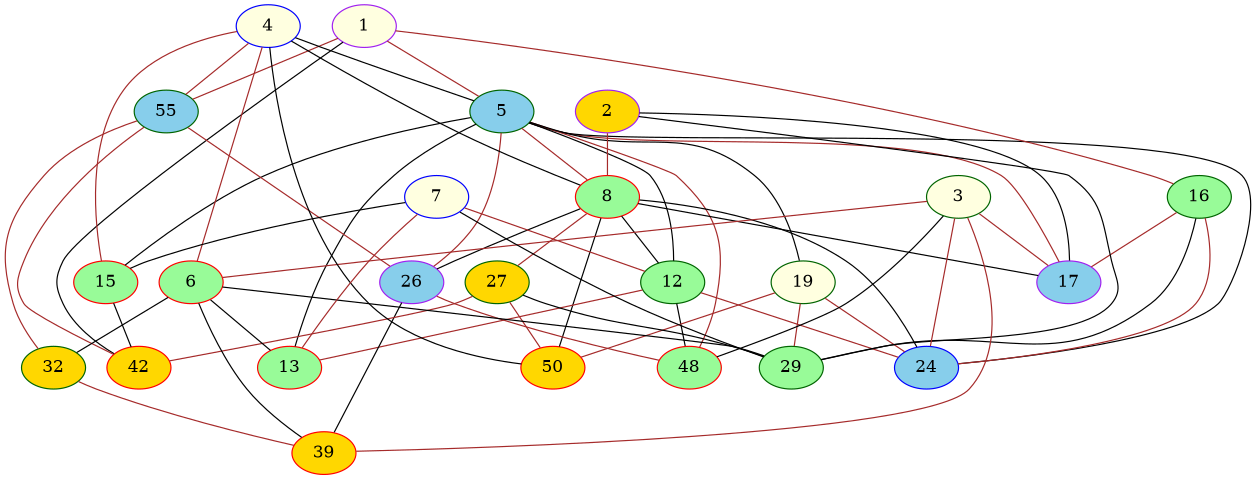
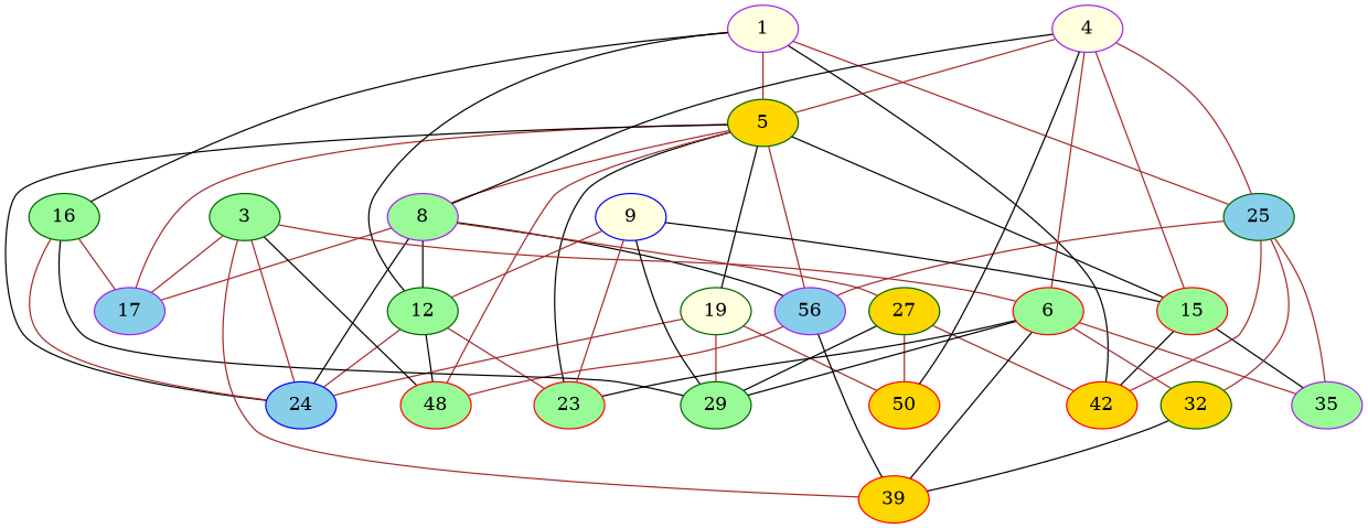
  graph {
    node [color=darkgreen fillcolor=palegreen style=filled]
    edge [color=brown]
-   5 [fillcolor=skyblue super="+11+21+9"]
-   8 [color=red super="+43+49+20"]
-   13 [color=red super="+45"]
+   5 [fillcolor=gold super="+11+21+9"]
+   8 [color=purple super="+43+49+20"]
+   13 [color=red super="+45" label=23]
    17 [color=purple fillcolor=skyblue super="+44"]
    24 [color=blue fillcolor=skyblue super="+33"]
    48 [color=red]
    15 [color=red super="+38"]
    12 [super="+36"]
    19 [fillcolor=lightyellow]
-   26 [color=purple fillcolor=skyblue super="+31"]
+   26 [color=purple fillcolor=skyblue super="+31" label=56]
    1 [color=purple fillcolor=lightyellow]
    16
-   25 [fillcolor=skyblue super="+30+28" label=55]
+   25 [fillcolor=skyblue super="+30+28"]
    42 [color=red fillcolor=gold]
    29 [super="+46"]
    32 [fillcolor=gold]
-   2 [color=purple fillcolor=gold super="+34+22"]
+   35 [color=purple]
    50 [color=red fillcolor=gold]
    27 [fillcolor=gold]
-   3 [fillcolor=lightyellow super="+47"]
+   3 [super="+47"]
    6 [color=red super="+10+14"]
    39 [color=red fillcolor=gold]
-   4 [color=blue fillcolor=lightyellow super="+18+37"]
-   7 [color=blue fillcolor=lightyellow]
+   4 [color=purple fillcolor=lightyellow super="+18+37"]
+   7 [color=blue fillcolor=lightyellow label=9]
    5 -- 8
    5 -- 13 [color=black]
    5 -- 17
    5 -- 24 [color=black]
    5 -- 48
    5 -- 15 [color=black weight=2]
-   5 -- 12 [color=black]
+   1 -- 12 [color=black]
    5 -- 19 [color=black]
    5 -- 26 [weight=2]
-   8 -- 17 [color=black]
+   8 -- 17
    8 -- 24 [color=black]
    8 -- 12 [color=black]
    8 -- 26 [color=black]
-   8 -- 50 [color=black]
    8 -- 27
    15 -- 42 [color=black]
+   15 -- 35 [color=black]
    12 -- 13
    12 -- 24
    12 -- 48 [color=black]
    19 -- 24
    19 -- 29
    19 -- 50
    26 -- 48
    26 -- 39 [color=black]
    1 -- 5
-   1 -- 16
+   1 -- 16 [color=black]
    1 -- 25
    1 -- 42 [color=black]
    16 -- 17
    16 -- 24
    16 -- 29 [color=black]
    25 -- 26
    25 -- 42
    25 -- 32
-   32 -- 39
-   2 -- 8 [weight=4]
-   2 -- 17 [color=black]
-   2 -- 29 [color=black]
+   25 -- 35 [weight=2]
+   32 -- 39 [color=black]
    27 -- 42
    27 -- 29 [color=black]
    27 -- 50
    3 -- 17 [weight=2]
    3 -- 24
    3 -- 48 [color=black]
    3 -- 6
    3 -- 39
    6 -- 13 [color=black]
    6 -- 29 [color=black]
-   6 -- 32 [color=black weight=2]
+   6 -- 32 [weight=2]
+   6 -- 35
    6 -- 39 [color=black]
-   4 -- 5 [color=black weight=2]
+   4 -- 5 [weight=2]
    4 -- 8 [color=black]
    4 -- 15
    4 -- 25 [weight=2]
    4 -- 50 [color=black]
    4 -- 6
    7 -- 13
    7 -- 15 [color=black]
    7 -- 12
    7 -- 29 [color=black]
  }
